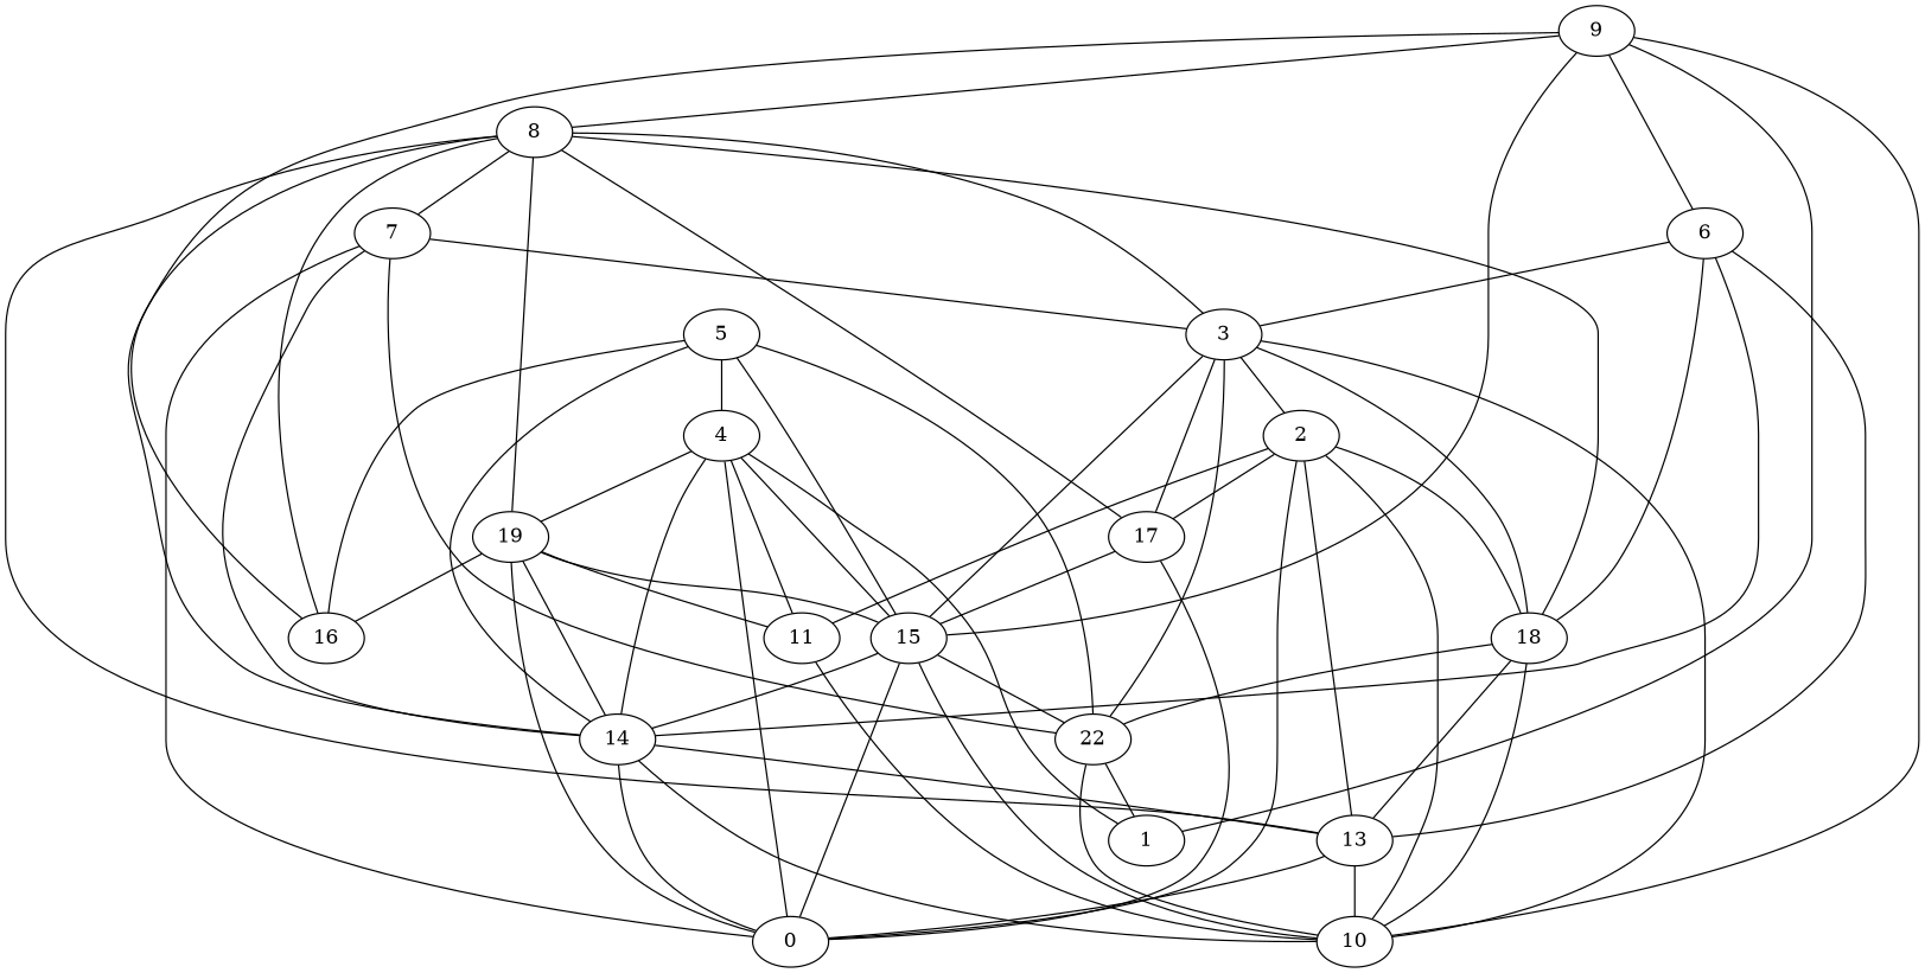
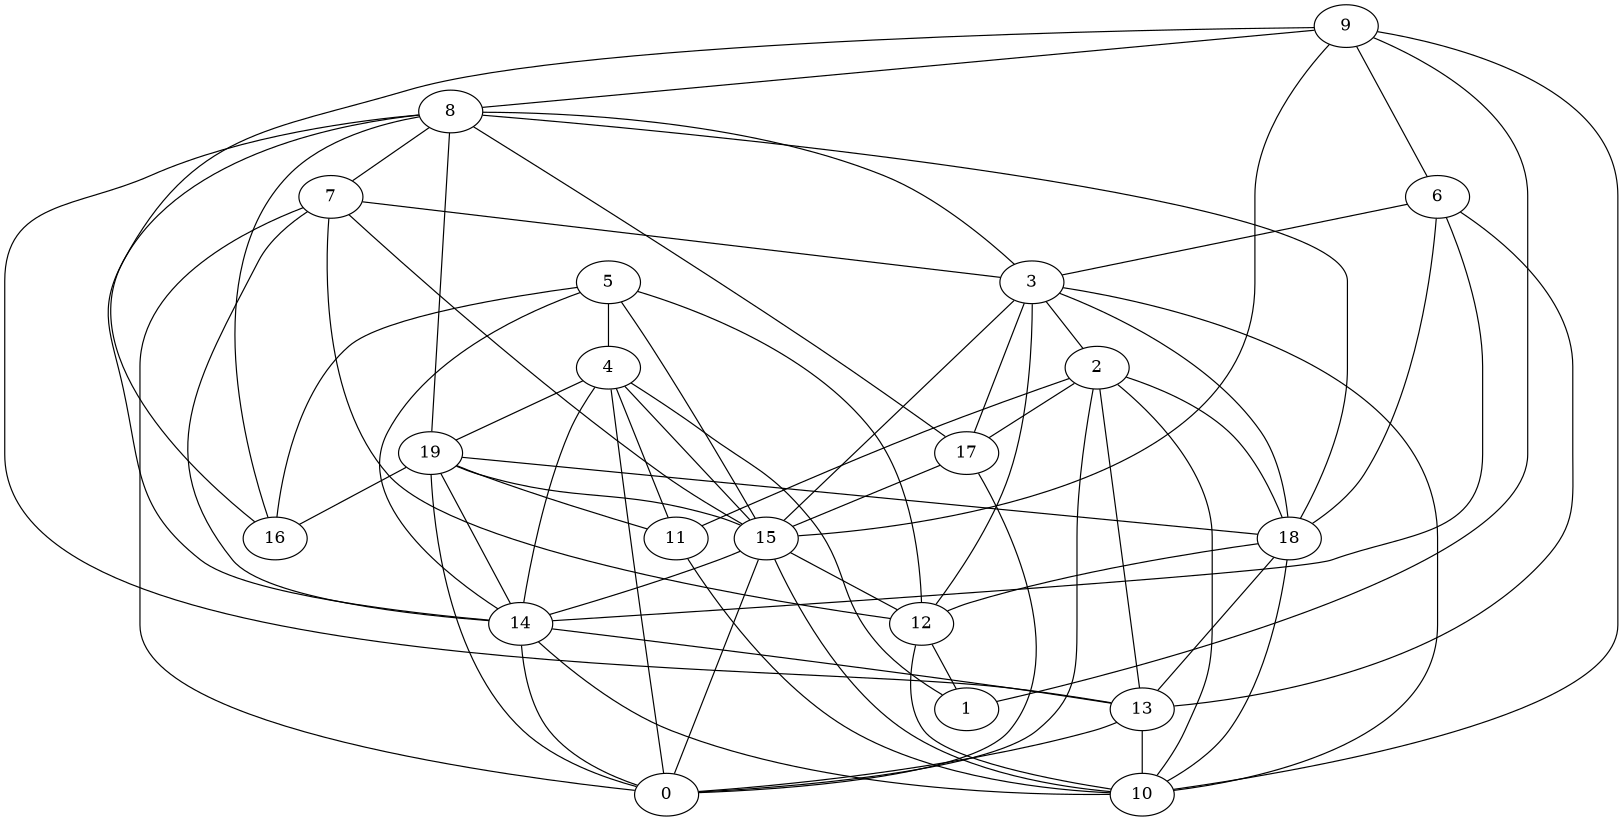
  digraph {
    edge [color=black dir=none]
    4
    1
    15
    0
    14
    19
    10
    11
-   12 [label=22]
+   12
    5
    16
    2
    13
    18
    17
    8
    7
    3
    9
    6
    subgraph sub_1 {
      4
      1
      15
      0
      14
      19
      10
      11
      12
      5
      16
      2
      13
      18
      17
      8
      7
      3
      9
      6
    }
    4 -> 1
    4 -> 15
    4 -> 0
    4 -> 14
    4 -> 19
    4 -> 11
    15 -> 0
    15 -> 14
    15 -> 10
    15 -> 12
    14 -> 0
    14 -> 10
    14 -> 13
    19 -> 15
    19 -> 0
    19 -> 14
    19 -> 11
    19 -> 16
+   19 -> 18
    11 -> 10
    12 -> 1
    12 -> 10
    5 -> 4
    5 -> 15
    5 -> 14
    5 -> 12
    5 -> 16
    2 -> 0
    2 -> 10
    2 -> 11
    2 -> 13
    2 -> 18
    2 -> 17
    13 -> 0
    13 -> 10
    18 -> 10
    18 -> 12
    18 -> 13
    17 -> 15
    17 -> 0
    8 -> 14
    8 -> 19
    8 -> 16
    8 -> 13
    8 -> 18
    8 -> 17
    8 -> 7
    8 -> 3
+   7 -> 15
    7 -> 0
    7 -> 14
    7 -> 12
    7 -> 3
    3 -> 15
    3 -> 10
    3 -> 12
    3 -> 2
    3 -> 18
    3 -> 17
    9 -> 1
    9 -> 15
    9 -> 10
    9 -> 16
    9 -> 8
    9 -> 6
    6 -> 14
    6 -> 13
    6 -> 18
    6 -> 3
  }
